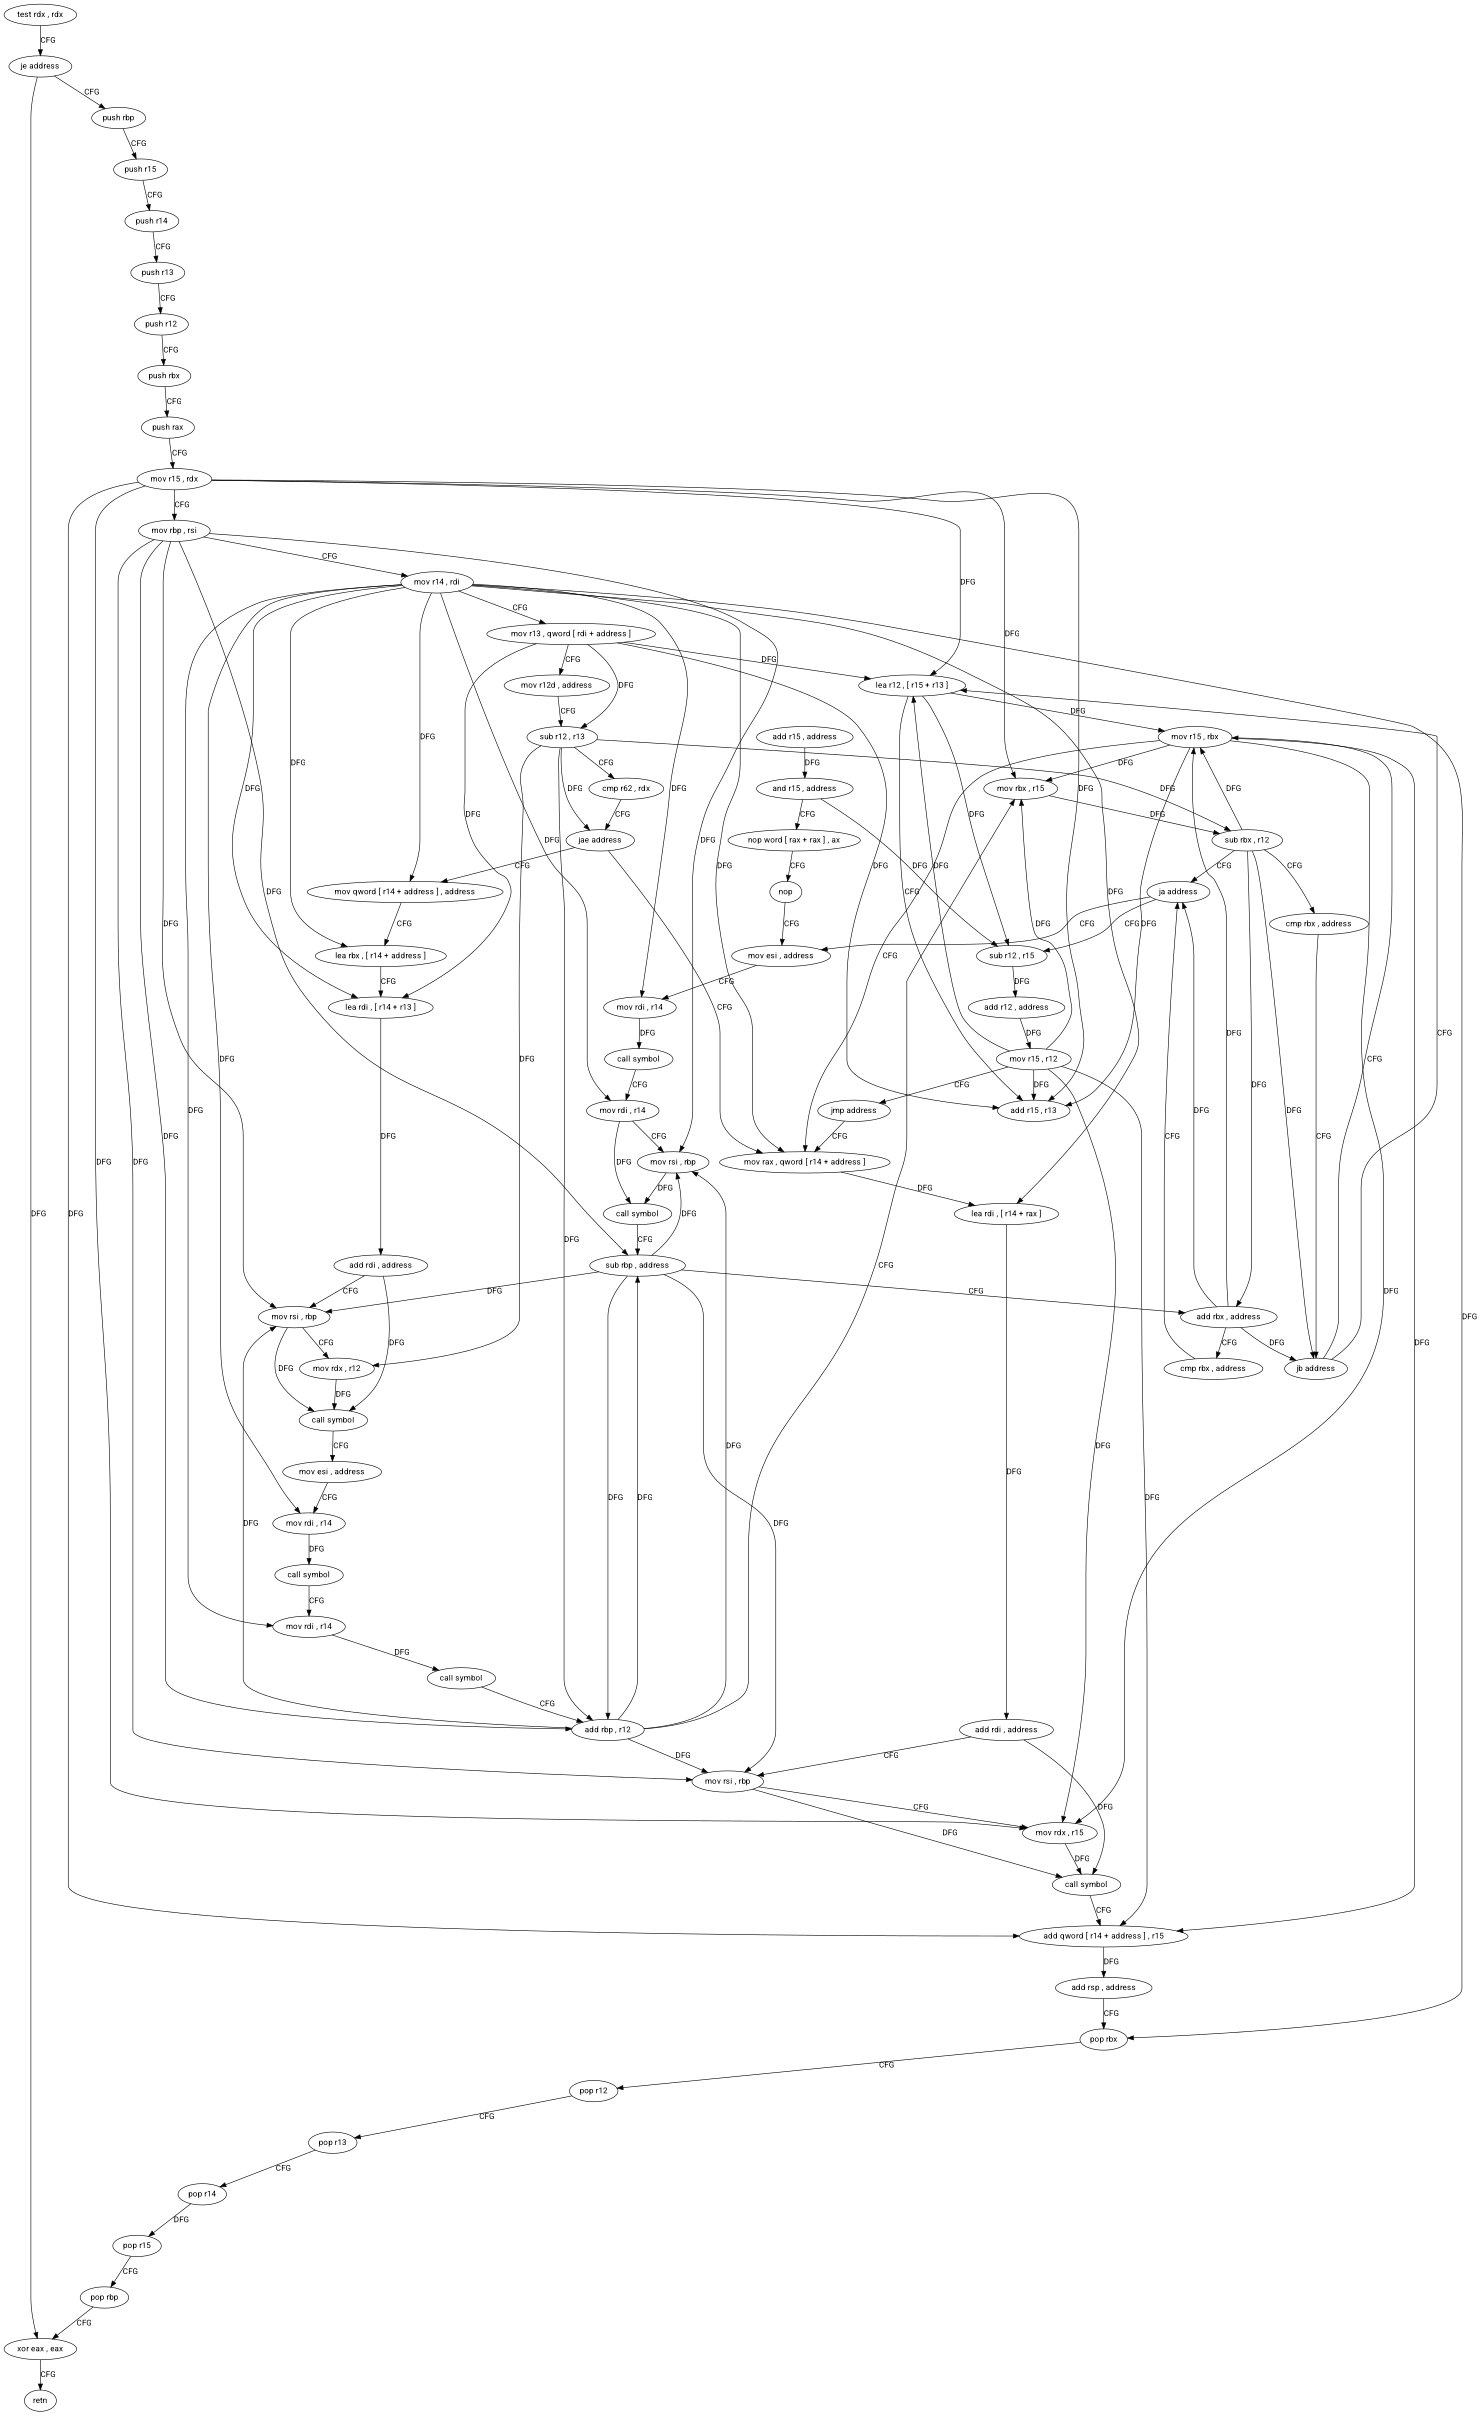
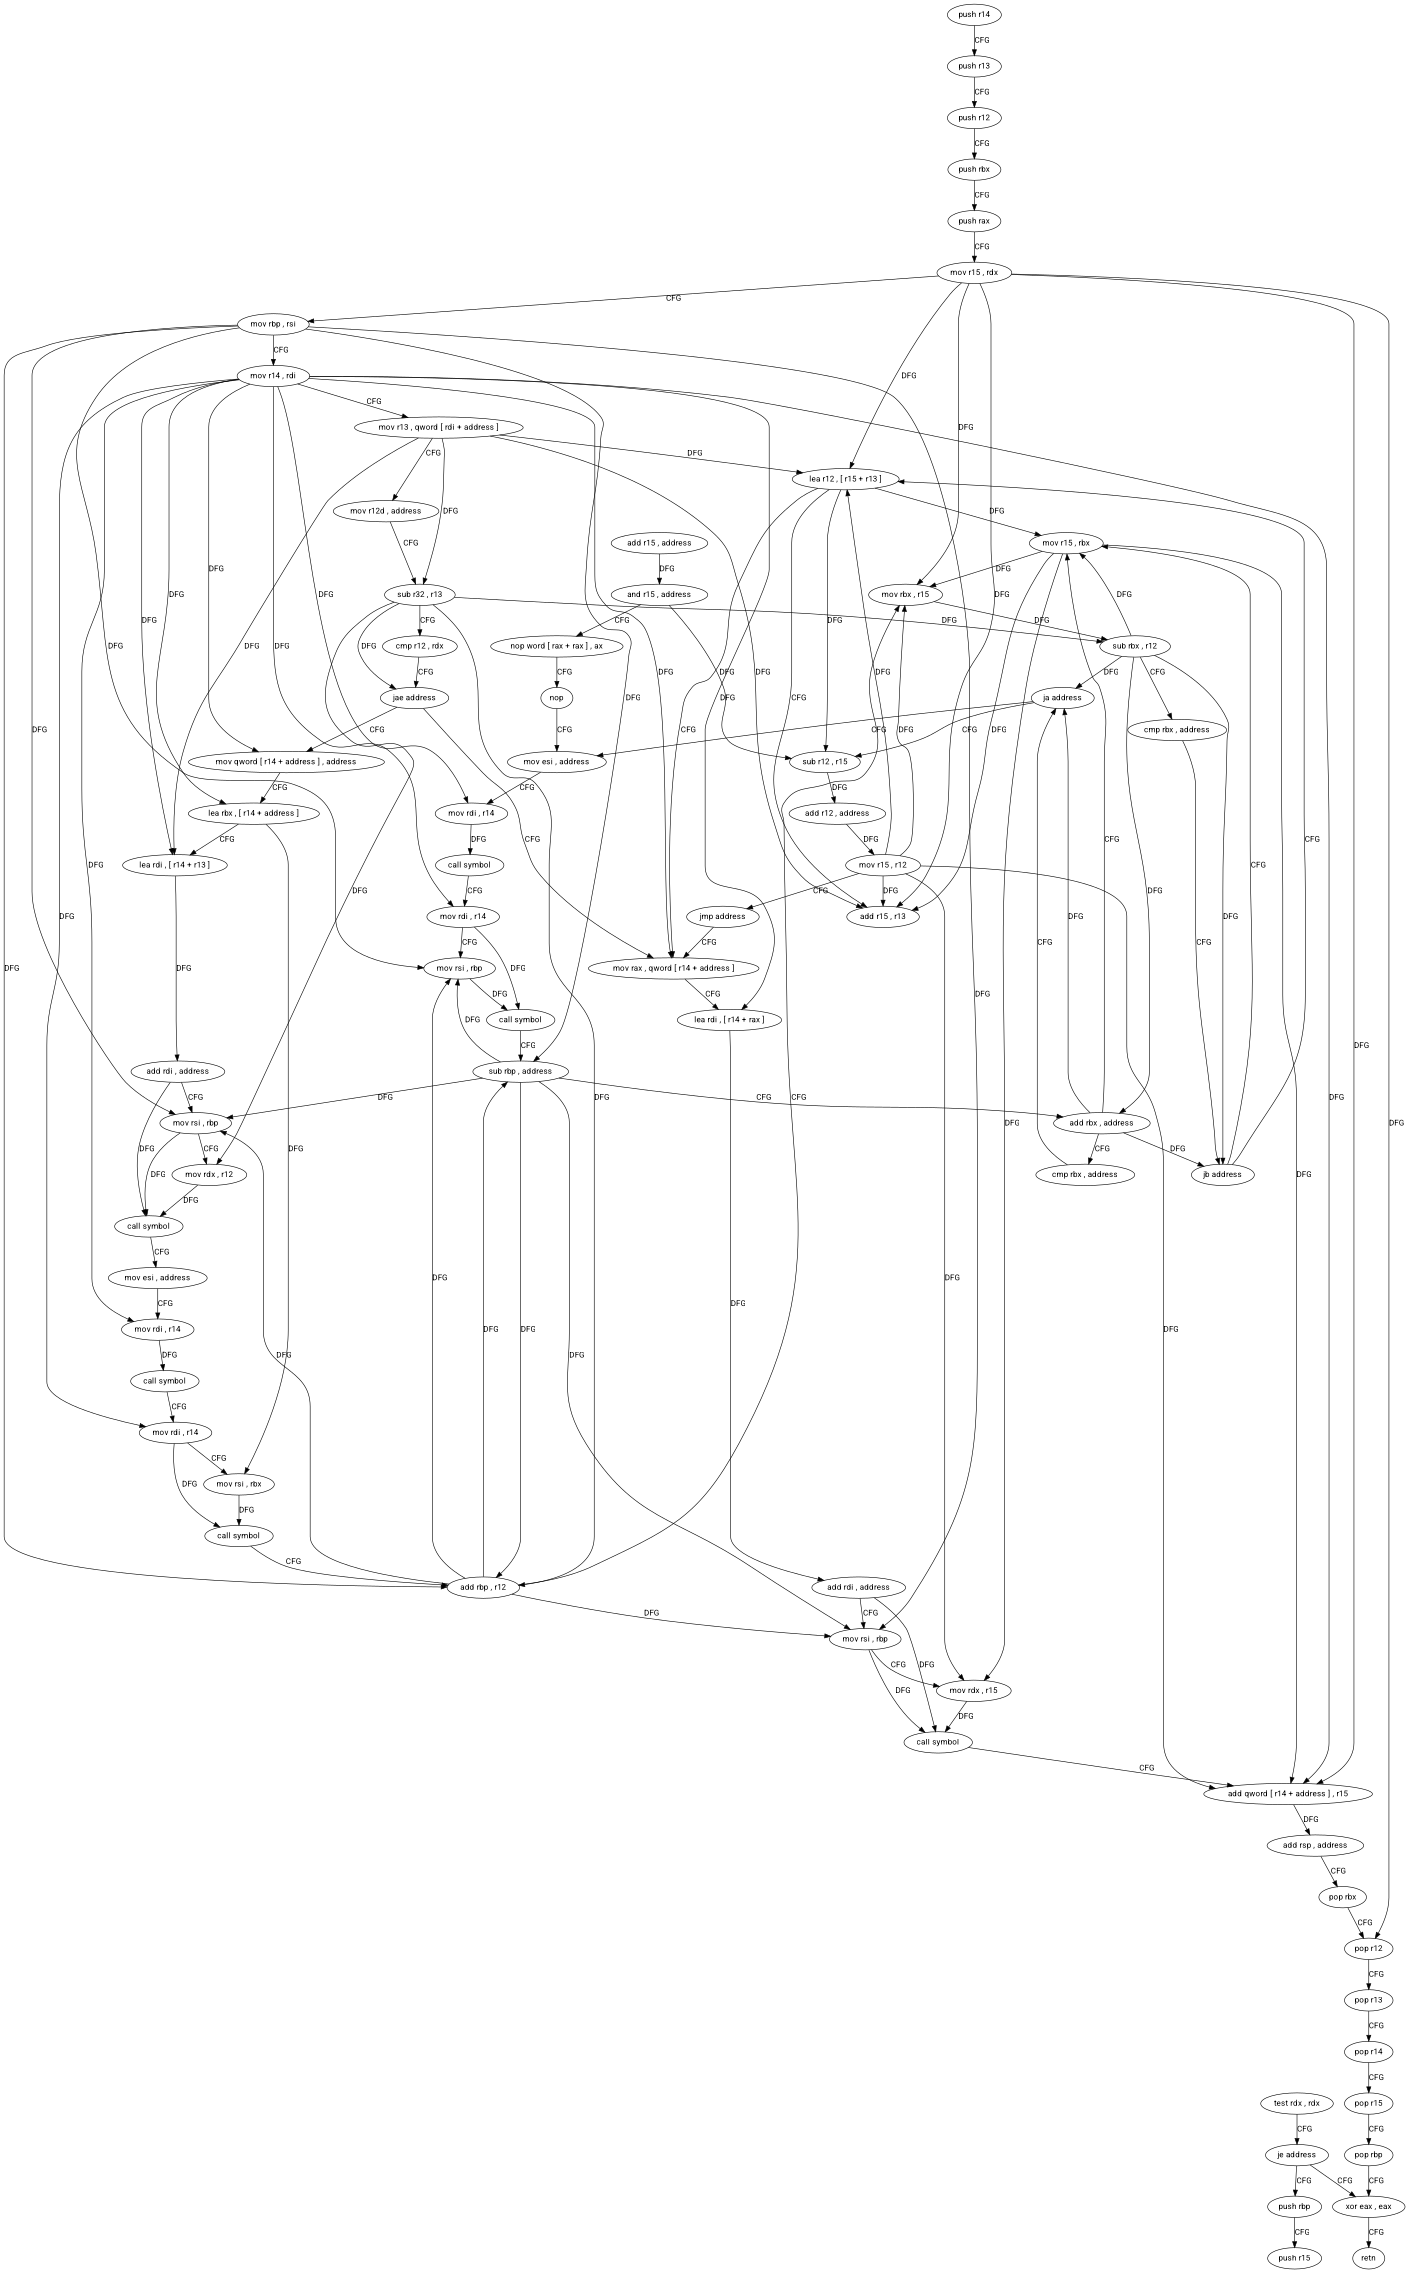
  digraph {
    fontname=Roboto
    node [fontname=Roboto]
    edge [fontname=Roboto]
    n1 [label="test rdx , rdx"]
    n2 [label="je address"]
    n3 [label="xor eax , eax"]
    n4 [label="push rbp"]
    n5 [label=retn]
    n6 [label="push r15"]
    n7 [label="push r14"]
    n8 [label="push r13"]
    n9 [label="push r12"]
    n10 [label="push rbx"]
    n11 [label="push rax"]
    n12 [label="mov r15 , rdx"]
    n13 [label="mov rbp , rsi"]
    n14 [label="mov rdx , r15"]
    n15 [label="add qword [ r14 + address ] , r15"]
    n16 [label="mov rbx , r15"]
    n17 [label="lea r12 , [ r15 + r13 ]"]
    n18 [label="add r15 , r13"]
    n19 [label="mov r14 , rdi"]
    n20 [label="mov rsi , rbp"]
    n21 [label="mov rsi , rbp"]
    n22 [label="add rbp , r12"]
    n23 [label="mov rsi , rbp"]
    n24 [label="sub rbp , address"]
    n25 [label="call symbol"]
    n26 [label="add rsp , address"]
    n27 [label="sub rbx , r12"]
    n28 [label="mov r15 , rbx"]
    n29 [label="sub r12 , r15"]
    n30 [label="mov r13 , qword [ rdi + address ]"]
    n31 [label="mov rax , qword [ r14 + address ]"]
    n32 [label="mov qword [ r14 + address ] , address"]
    n33 [label="lea rdi , [ r14 + rax ]"]
    n34 [label="lea rbx , [ r14 + address ]"]
    n35 [label="lea rdi , [ r14 + r13 ]"]
    n36 [label="mov rdi , r14"]
    n37 [label="mov rdi , r14"]
    n38 [label="mov rdi , r14"]
    n39 [label="mov rdi , r14"]
    n40 [label="mov rdx , r12"]
    n41 [label="call symbol"]
    n42 [label="call symbol"]
    n43 [label="add rbx , address"]
    n44 [label="mov r12d , address"]
-   n45 [label="sub r12 , r13"]
+   n45 [label="sub r32 , r13"]
    n46 [label="add rdi , address"]
+   n47 [label="mov rsi , rbx"]
    n48 [label="add rdi , address"]
    n49 [label="call symbol"]
    n50 [label="call symbol"]
    n51 [label="call symbol"]
-   n52 [label="cmp r62 , rdx"]
+   n52 [label="cmp r12 , rdx"]
    n53 [label="jae address"]
    n54 [label="cmp rbx , address"]
    n55 [label="jb address"]
    n56 [label="ja address"]
    n57 [label="pop rbx"]
    n58 [label="pop r12"]
    n59 [label="pop r13"]
    n60 [label="pop r14"]
    n61 [label="pop r15"]
    n62 [label="pop rbp"]
    n63 [label="mov esi , address"]
    n64 [label="cmp rbx , address"]
    n65 [label="mov esi , address"]
    n66 [label="add r12 , address"]
    n67 [label="add r15 , address"]
    n68 [label="and r15 , address"]
    n69 [label="nop word [ rax + rax ] , ax"]
    n70 [label=nop]
    n71 [label="mov r15 , r12"]
    n72 [label="jmp address"]
    n1 -> n2 [label=CFG]
-   n2 -> n3 [label=DFG]
+   n2 -> n3 [label=CFG]
    n2 -> n4 [label=CFG]
    n3 -> n5 [label=CFG]
    n4 -> n6 [label=CFG]
-   n6 -> n7 [label=CFG]
    n7 -> n8 [label=CFG]
    n8 -> n9 [label=CFG]
    n9 -> n10 [label=CFG]
    n10 -> n11 [label=CFG]
    n11 -> n12 [label=CFG]
    n12 -> n13 [label=CFG]
-   n12 -> n14 [label=DFG]
+   n12 -> n58 [label=DFG]
    n12 -> n15 [label=DFG]
    n12 -> n16 [label=DFG]
    n12 -> n17 [label=DFG]
    n12 -> n18 [label=DFG]
    n13 -> n19 [label=CFG]
    n13 -> n20 [label=DFG]
    n13 -> n21 [label=DFG]
    n13 -> n22 [label=DFG]
    n13 -> n23 [label=DFG]
    n13 -> n24 [label=DFG]
    n14 -> n25 [label=DFG]
    n15 -> n26 [label=DFG]
    n16 -> n27 [label=DFG]
    n17 -> n18 [label=CFG]
    n17 -> n28 [label=DFG]
    n17 -> n29 [label=DFG]
-   n19 -> n57 [label=DFG]
+   n19 -> n15 [label=DFG]
    n19 -> n30 [label=CFG]
    n19 -> n31 [label=DFG]
    n19 -> n32 [label=DFG]
    n19 -> n33 [label=DFG]
    n19 -> n34 [label=DFG]
    n19 -> n35 [label=DFG]
    n19 -> n36 [label=DFG]
    n19 -> n37 [label=DFG]
    n19 -> n38 [label=DFG]
    n19 -> n39 [label=DFG]
    n20 -> n14 [label=CFG]
    n20 -> n25 [label=DFG]
    n21 -> n40 [label=CFG]
    n21 -> n41 [label=DFG]
    n22 -> n16 [label=CFG]
    n22 -> n20 [label=DFG]
    n22 -> n21 [label=DFG]
    n22 -> n23 [label=DFG]
    n22 -> n24 [label=DFG]
    n23 -> n42 [label=DFG]
    n24 -> n20 [label=DFG]
    n24 -> n21 [label=DFG]
    n24 -> n22 [label=DFG]
    n24 -> n23 [label=DFG]
    n24 -> n43 [label=CFG]
    n25 -> n15 [label=CFG]
    n26 -> n57 [label=CFG]
    n27 -> n28 [label=DFG]
    n27 -> n43 [label=DFG]
    n27 -> n54 [label=CFG]
    n27 -> n55 [label=DFG]
-   n27 -> n56 [label=CFG]
+   n27 -> n56 [label=DFG]
    n28 -> n14 [label=DFG]
    n28 -> n15 [label=DFG]
    n28 -> n16 [label=DFG]
    n28 -> n18 [label=DFG]
-   n28 -> n31 [label=CFG]
+   n17 -> n31 [label=CFG]
    n29 -> n66 [label=DFG]
    n30 -> n17 [label=DFG]
    n30 -> n18 [label=DFG]
    n30 -> n35 [label=DFG]
    n30 -> n44 [label=CFG]
    n30 -> n45 [label=DFG]
-   n31 -> n33 [label=DFG]
+   n31 -> n33 [label=CFG]
    n32 -> n34 [label=CFG]
    n33 -> n46 [label=DFG]
    n34 -> n35 [label=CFG]
+   n34 -> n47 [label=DFG]
    n35 -> n48 [label=DFG]
    n36 -> n49 [label=DFG]
+   n37 -> n47 [label=CFG]
    n37 -> n50 [label=DFG]
    n38 -> n51 [label=DFG]
    n39 -> n23 [label=CFG]
    n39 -> n42 [label=DFG]
    n40 -> n41 [label=DFG]
    n41 -> n63 [label=CFG]
    n42 -> n24 [label=CFG]
-   n43 -> n28 [label=DFG]
+   n43 -> n28 [label=CFG]
    n43 -> n55 [label=DFG]
    n43 -> n56 [label=DFG]
    n43 -> n64 [label=CFG]
    n44 -> n45 [label=CFG]
    n45 -> n22 [label=DFG]
    n45 -> n27 [label=DFG]
    n45 -> n40 [label=DFG]
    n45 -> n52 [label=CFG]
    n45 -> n53 [label=DFG]
    n46 -> n20 [label=CFG]
    n46 -> n25 [label=DFG]
+   n47 -> n50 [label=DFG]
    n48 -> n21 [label=CFG]
    n48 -> n41 [label=DFG]
    n49 -> n37 [label=CFG]
    n50 -> n22 [label=CFG]
    n51 -> n39 [label=CFG]
    n52 -> n53 [label=CFG]
    n53 -> n31 [label=CFG]
    n53 -> n32 [label=CFG]
    n54 -> n55 [label=CFG]
    n55 -> n17 [label=CFG]
    n55 -> n28 [label=CFG]
    n56 -> n29 [label=CFG]
    n56 -> n65 [label=CFG]
    n57 -> n58 [label=CFG]
    n58 -> n59 [label=CFG]
    n59 -> n60 [label=CFG]
-   n60 -> n61 [label=DFG]
+   n60 -> n61 [label=CFG]
    n61 -> n62 [label=CFG]
    n62 -> n3 [label=CFG]
    n63 -> n36 [label=CFG]
    n64 -> n56 [label=CFG]
    n65 -> n38 [label=CFG]
    n66 -> n71 [label=DFG]
    n67 -> n68 [label=DFG]
    n68 -> n29 [label=DFG]
    n68 -> n69 [label=CFG]
    n69 -> n70 [label=CFG]
    n70 -> n65 [label=CFG]
    n71 -> n14 [label=DFG]
    n71 -> n15 [label=DFG]
    n71 -> n16 [label=DFG]
    n71 -> n17 [label=DFG]
    n71 -> n18 [label=DFG]
    n71 -> n72 [label=CFG]
    n72 -> n31 [label=CFG]
  }
